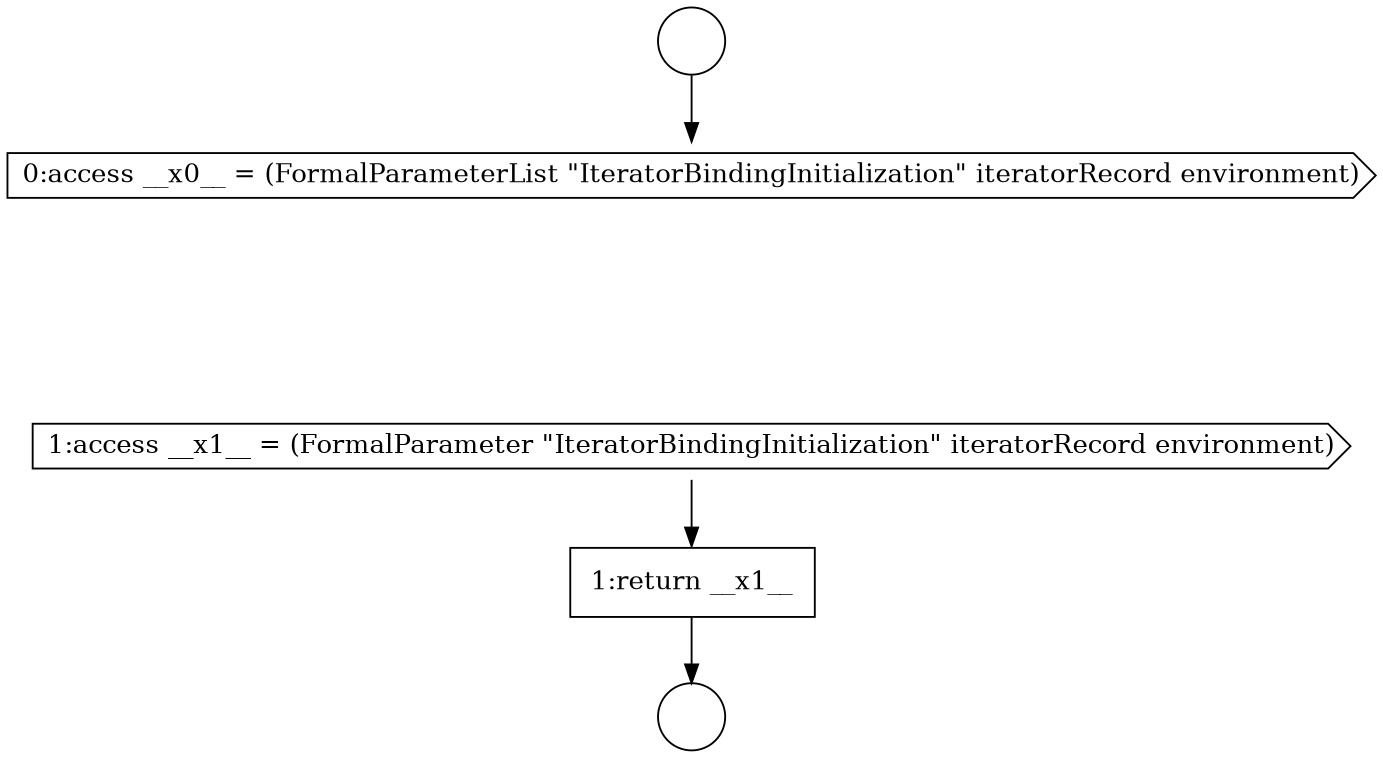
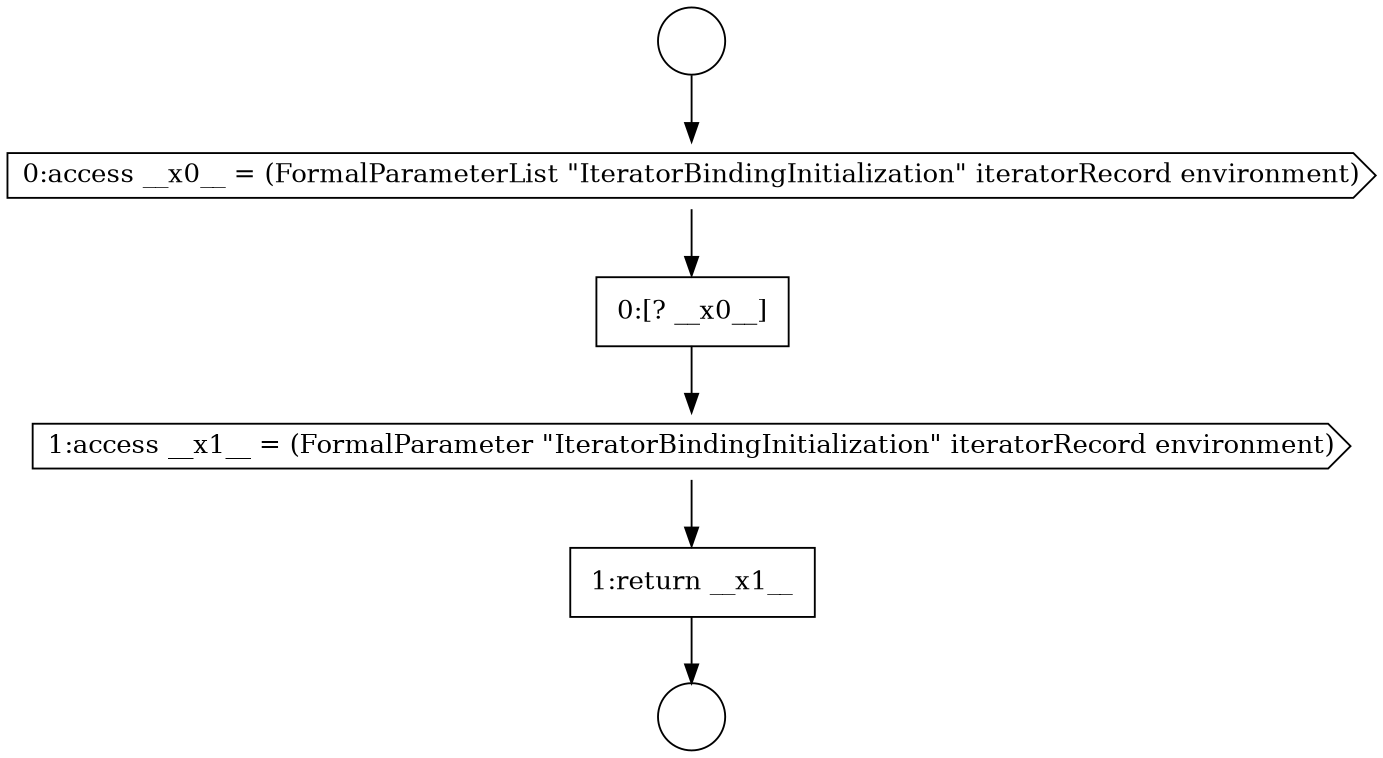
  digraph {
    node [color=black fillcolor=white shape=none style=filled]
    edge [color=black]
    n1 [label=<<font color="black">     <table border="0" cellborder="1" cellspacing="0" cellpadding="10">       <tr><td align="left">1:return __x1__</td></tr>     </table>   </font>> margin=0]
    n2 [label=" " shape=circle]
    n3 [label=<<font color="black">1:access __x1__ = (FormalParameter &quot;IteratorBindingInitialization&quot; iteratorRecord environment)</font>> shape=cds]
    n4 [label=" " shape=circle]
    n5 [label=<<font color="black">0:access __x0__ = (FormalParameterList &quot;IteratorBindingInitialization&quot; iteratorRecord environment)</font>> shape=cds]
+   n6 [label=<<font color="black">     <table border="0" cellborder="1" cellspacing="0" cellpadding="10">       <tr><td align="left">0:[? __x0__]</td></tr>     </table>   </font>> margin=0]
    n1 -> n2
    n3 -> n1
    n4 -> n5
+   n5 -> n6
+   n6 -> n3
  }
